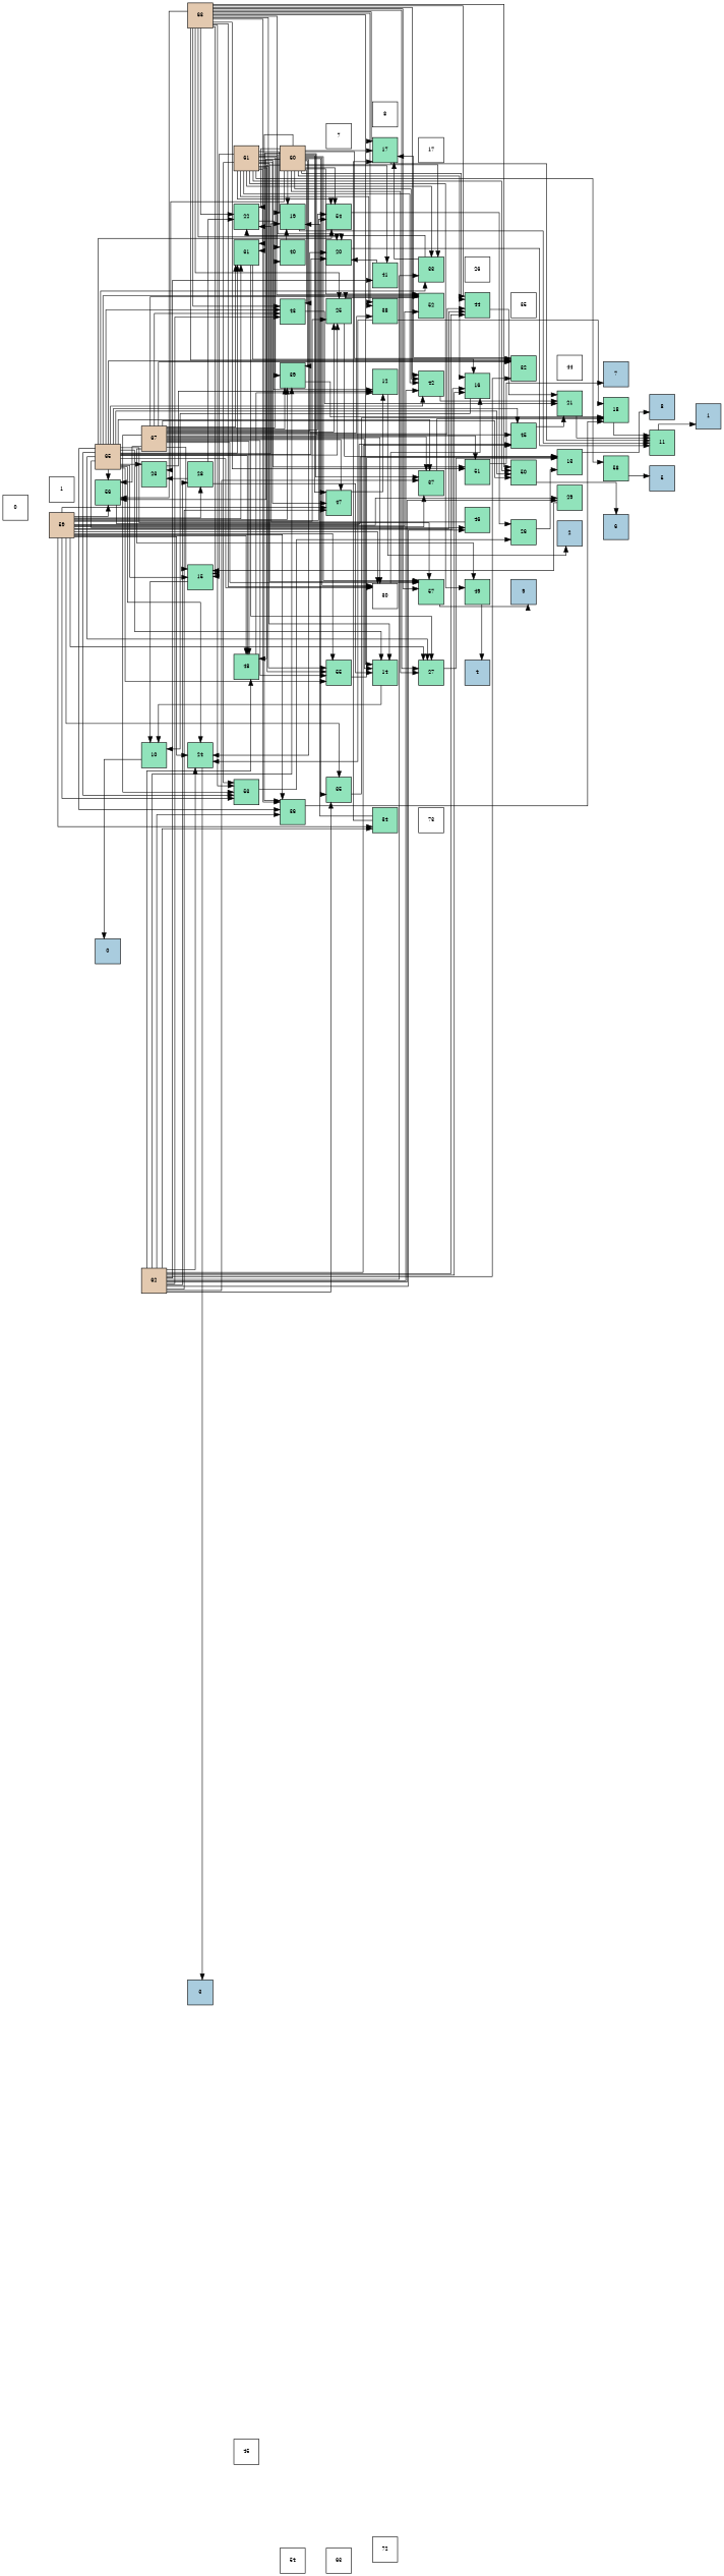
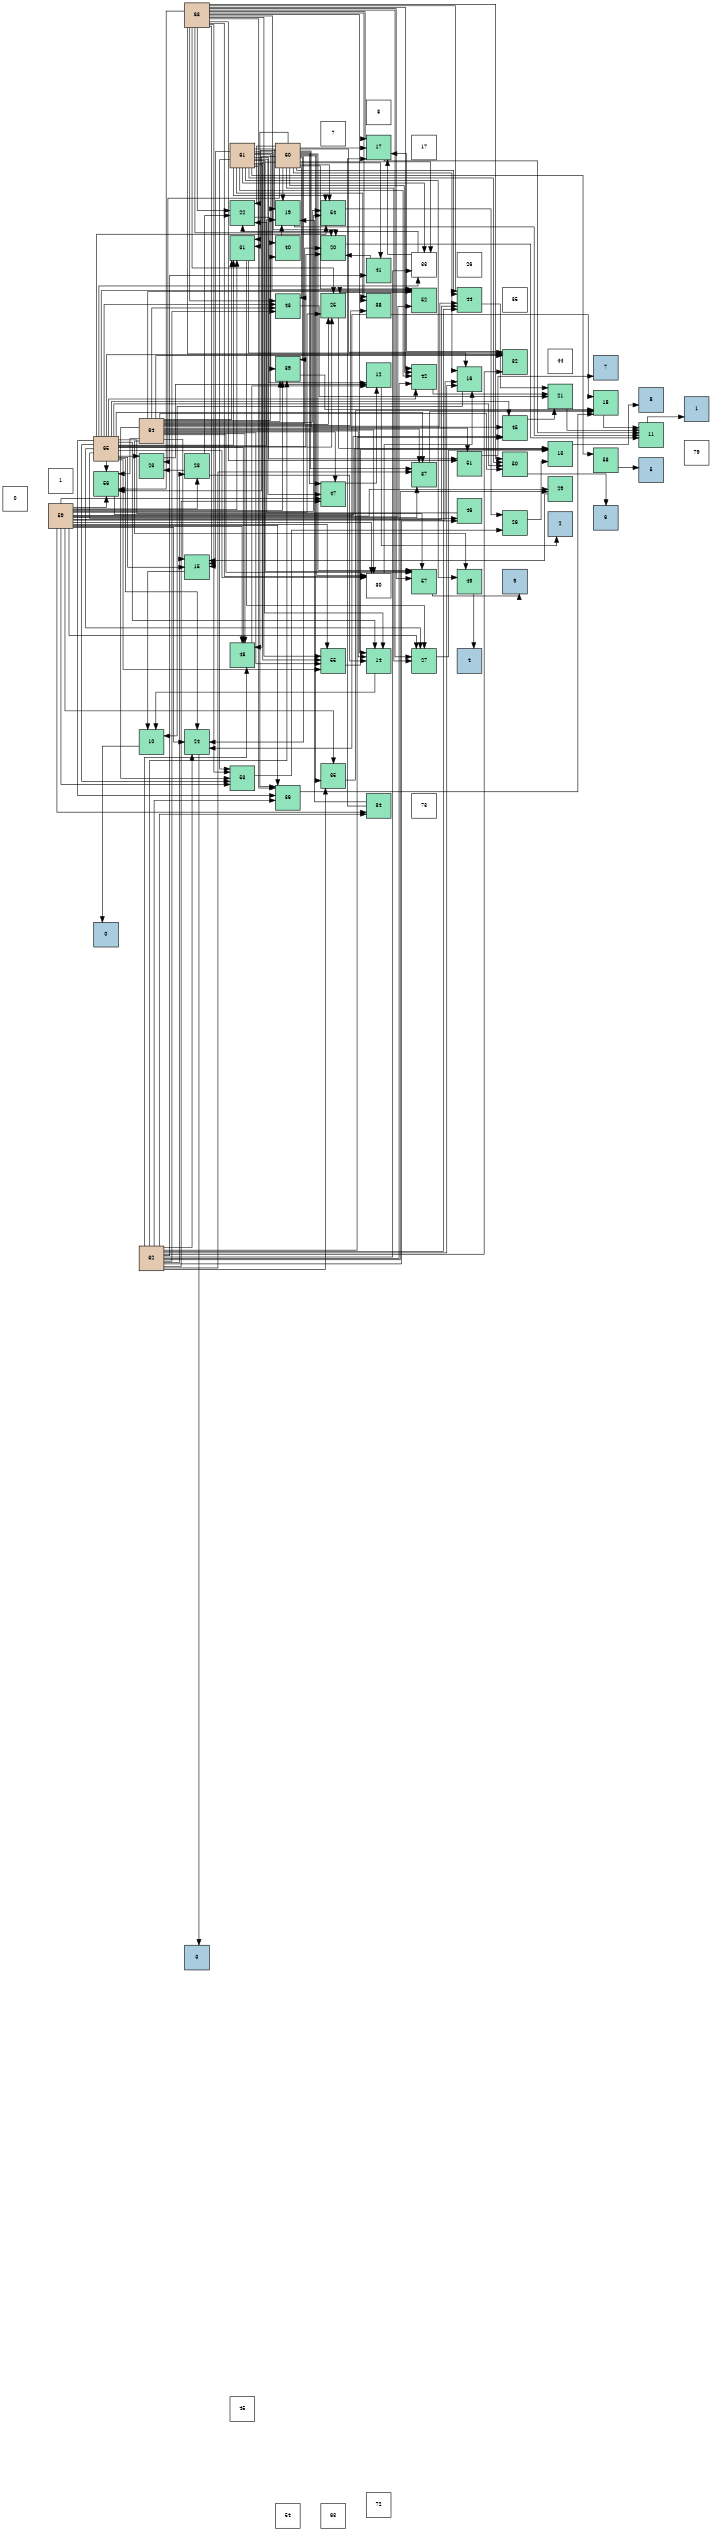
  digraph {
    rank=same
    rankdir=LR
    splines=ortho
    node [fillcolor="#91e3bb" fixedsize=true fontsize=8 shape=square style=filled]
    edge [constraint=false style=vis]
    n1 [fillcolor="#ffffff" label=0 width=0.6]
    n2 [fillcolor="#ffffff" label=1 width=0.6]
    n3 [fillcolor="#e3c9af" label=59 width=0.6]
    n4 [fillcolor="#e3c9af" label=65 width=0.6]
    n5 [label=56 width=0.6]
    n6 [label=54 width=0.6]
    n7 [label=31 width=0.6]
    n8 [label=24 width=0.6]
    n9 [label=48 width=0.6]
    n10 [label=25 width=0.6]
    n11 [label=52 width=0.6]
    n12 [label=53 width=0.6]
    n13 [label=36 width=0.6]
    n14 [label=55 width=0.6]
    n15 [fillcolor="#ffffff" label=30 width=0.6]
    n16 [label=37 width=0.6]
    n17 [label=45 width=0.6]
    n18 [label=27 width=0.6]
    n19 [label=28 width=0.6]
    n20 [label=44 width=0.6]
    n21 [label=39 width=0.6]
    n22 [label=47 width=0.6]
    n23 [label=16 width=0.6]
    n24 [label=35 width=0.6]
    n25 [fillcolor="#a9ccde" label=0 width=0.6]
    n26 [label=34 width=0.6]
    n27 [label=29 width=0.6]
-   n28 [fillcolor="#e3c9af" label=67 width=0.6]
+   n28 [fillcolor="#e3c9af" label=64 width=0.6]
    n29 [label=23 width=0.6]
    n30 [label=19 width=0.6]
    n31 [label=15 width=0.6]
    n32 [label=20 width=0.6]
-   n33 [label=33 width=0.6]
+   n33 [fillcolor="#ffffff" label=33 width=0.6]
    n34 [label=43 width=0.6]
    n35 [label=42 width=0.6]
    n36 [label=32 width=0.6]
    n37 [label=14 width=0.6]
    n38 [label=57 width=0.6]
    n39 [label=46 width=0.6]
    n40 [label=50 width=0.6]
    n41 [label=10 width=0.6]
    n42 [label=13 width=0.6]
    n43 [fillcolor="#e3c9af" label=63 width=0.6]
    n44 [label=40 width=0.6]
    n45 [label=38 width=0.6]
    n46 [label=51 width=0.6]
    n47 [label=49 width=0.6]
    n48 [label=12 width=0.6]
    n49 [label=11 width=0.6]
    n50 [label=17 width=0.6]
    n51 [label=41 width=0.6]
    n52 [label=26 width=0.6]
    n53 [label=22 width=0.6]
    n54 [fillcolor="#ffffff" label=26 width=0.6]
    n55 [fillcolor="#a9ccde" label=3 width=0.6]
    n56 [label=21 width=0.6]
    n57 [fillcolor="#ffffff" label=44 width=0.6]
    n58 [label=18 width=0.6]
    n59 [fillcolor="#a9ccde" label=9 width=0.6]
    n60 [fillcolor="#a9ccde" label=6 width=0.6]
    n61 [fillcolor="#a9ccde" label=4 width=0.6]
    n62 [fillcolor="#e3c9af" label=61 width=0.6]
    n63 [fillcolor="#ffffff" label=35 width=0.6]
    n64 [fillcolor="#a9ccde" label=7 width=0.6]
    n65 [fillcolor="#e3c9af" label=60 width=0.6]
    n66 [label=58 width=0.6]
    n67 [fillcolor="#ffffff" label=17 width=0.6]
    n68 [fillcolor="#ffffff" label=7 width=0.6]
    n69 [fillcolor="#a9ccde" label=5 width=0.6]
    n70 [fillcolor="#ffffff" label=8 width=0.6]
    n71 [fillcolor="#e3c9af" label=62 width=0.6]
    n72 [fillcolor="#ffffff" label=73 width=0.6]
    n73 [fillcolor="#a9ccde" label=8 width=0.6]
    n74 [fillcolor="#a9ccde" label=2 width=0.6]
    n75 [fillcolor="#a9ccde" label=1 width=0.6]
+   n76 [fillcolor="#ffffff" label=79 width=0.6]
    n77 [fillcolor="#ffffff" label=45 width=0.6]
    n78 [fillcolor="#ffffff" label=54 width=0.6]
    n79 [fillcolor="#ffffff" label=63 width=0.6]
    n80 [fillcolor="#ffffff" label=72 width=0.6]
    n1 -> n2 [constraint=true style=invis]
    n1 -> n3 [constraint=true style=invis]
    n2 -> n4 [constraint=true style=invis]
    n2 -> n5 [constraint=true style=invis]
    n3 -> n5
    n3 -> n5 [constraint=true style=invis]
    n3 -> n6
    n3 -> n7
    n3 -> n8
    n3 -> n9
    n3 -> n10
    n3 -> n11
    n3 -> n12
    n3 -> n13
    n3 -> n14
    n3 -> n15
    n3 -> n16
    n3 -> n17
    n3 -> n18
    n3 -> n19
    n3 -> n20
    n3 -> n21
    n3 -> n22
    n3 -> n23
    n3 -> n24
    n3 -> n25 [constraint=true style=invis]
    n3 -> n26
    n3 -> n27
    n4 -> n5
    n4 -> n6
    n4 -> n7
    n4 -> n8
    n4 -> n9
    n4 -> n10
    n4 -> n11
    n4 -> n12
    n4 -> n13
    n4 -> n14
    n4 -> n15
    n4 -> n16
    n4 -> n17
    n4 -> n18
    n4 -> n28 [constraint=true style=invis]
    n4 -> n29
    n4 -> n29 [constraint=true style=invis]
    n4 -> n30
    n4 -> n31
    n4 -> n32
    n4 -> n33
    n4 -> n34
    n4 -> n35
    n4 -> n36
    n4 -> n37
    n4 -> n38
    n4 -> n39
    n4 -> n40
    n5 -> n29 [constraint=true style=invis]
    n5 -> n41 [constraint=true style=invis]
    n5 -> n42
    n6 -> n50 [constraint=true style=invis]
    n6 -> n51 [constraint=true style=invis]
    n6 -> n52
    n7 -> n18
    n7 -> n23
    n7 -> n34 [constraint=true style=invis]
    n7 -> n44 [constraint=true style=invis]
    n8 -> n9 [constraint=true style=invis]
    n8 -> n12 [constraint=true style=invis]
    n8 -> n55
    n9 -> n21 [constraint=true style=invis]
    n9 -> n34 [constraint=true style=invis]
    n9 -> n48
    n10 -> n42
    n10 -> n45 [constraint=true style=invis]
    n10 -> n48 [constraint=true style=invis]
    n11 -> n10
    n11 -> n20 [constraint=true style=invis]
    n11 -> n23 [constraint=true style=invis]
    n12 -> n13 [constraint=true style=invis]
    n12 -> n21 [constraint=true style=invis]
    n12 -> n52
    n13 -> n14 [constraint=true style=invis]
    n13 -> n24 [constraint=true style=invis]
    n13 -> n58
    n14 -> n15 [constraint=true style=invis]
    n14 -> n37 [constraint=true style=invis]
    n14 -> n42
    n15 -> n16 [constraint=true style=invis]
    n15 -> n23
    n15 -> n38 [constraint=true style=invis]
    n16 -> n39 [constraint=true style=invis]
    n16 -> n46 [constraint=true style=invis]
    n16 -> n58
    n17 -> n42 [constraint=true style=invis]
    n17 -> n56
    n17 -> n56 [constraint=true style=invis]
    n18 -> n42
    n18 -> n47 [constraint=true style=invis]
    n18 -> n61 [constraint=true style=invis]
    n19 -> n7 [constraint=true style=invis]
    n19 -> n29
    n19 -> n37
    n19 -> n53
    n19 -> n53 [constraint=true style=invis]
    n20 -> n36 [constraint=true style=invis]
    n20 -> n56
    n20 -> n63 [constraint=true style=invis]
    n21 -> n14 [constraint=true style=invis]
    n21 -> n22 [constraint=true style=invis]
    n21 -> n58
    n22 -> n15 [constraint=true style=invis]
    n22 -> n48
    n22 -> n48 [constraint=true style=invis]
    n23 -> n17 [constraint=true style=invis]
    n23 -> n36 [constraint=true style=invis]
    n23 -> n41
    n24 -> n26 [constraint=true style=invis]
    n24 -> n37 [constraint=true style=invis]
    n24 -> n58
    n25 -> n41 [constraint=true style=invis]
    n25 -> n71 [constraint=true style=invis]
    n26 -> n18 [constraint=true style=invis]
    n26 -> n30
    n26 -> n50
    n26 -> n72 [constraint=true style=invis]
    n27 -> n31
    n27 -> n60 [constraint=true style=invis]
    n27 -> n66 [constraint=true style=invis]
    n28 -> n5
    n28 -> n6
    n28 -> n7
    n28 -> n9
    n28 -> n10
    n28 -> n11
    n28 -> n12
    n28 -> n14
    n28 -> n15
    n28 -> n16
    n28 -> n19 [constraint=true style=invis]
    n28 -> n20
    n28 -> n21
    n28 -> n22
    n28 -> n31
    n28 -> n32
    n28 -> n34
    n28 -> n36
    n28 -> n37
    n28 -> n38
    n28 -> n40
    n28 -> n43 [constraint=true style=invis]
    n28 -> n44
    n28 -> n45
    n28 -> n46
    n28 -> n47
    n29 -> n19 [constraint=true style=invis]
    n29 -> n31 [constraint=true style=invis]
    n29 -> n48
    n30 -> n6 [constraint=true style=invis]
    n30 -> n32 [constraint=true style=invis]
    n30 -> n49
    n31 -> n7 [constraint=true style=invis]
    n31 -> n9 [constraint=true style=invis]
    n31 -> n41
    n32 -> n45 [constraint=true style=invis]
    n32 -> n49
    n32 -> n51 [constraint=true style=invis]
    n33 -> n20 [constraint=true style=invis]
    n33 -> n50
    n33 -> n53
    n33 -> n54 [constraint=true style=invis]
    n34 -> n10 [constraint=true style=invis]
    n34 -> n22 [constraint=true style=invis]
    n34 -> n56
    n35 -> n23 [constraint=true style=invis]
    n35 -> n46 [constraint=true style=invis]
    n35 -> n56
    n36 -> n50
    n36 -> n56 [constraint=true style=invis]
    n36 -> n57 [constraint=true style=invis]
    n37 -> n18 [constraint=true style=invis]
    n37 -> n38 [constraint=true style=invis]
    n37 -> n41
    n38 -> n39 [constraint=true style=invis]
    n38 -> n47 [constraint=true style=invis]
    n38 -> n59
    n39 -> n40 [constraint=true style=invis]
    n39 -> n52 [constraint=true style=invis]
    n39 -> n53
    n40 -> n27 [constraint=true style=invis]
    n40 -> n42 [constraint=true style=invis]
    n40 -> n60
    n41 -> n8 [constraint=true style=invis]
    n41 -> n25
    n41 -> n31 [constraint=true style=invis]
    n42 -> n58 [constraint=true style=invis]
    n42 -> n66 [constraint=true style=invis]
    n42 -> n73
    n43 -> n5
    n43 -> n10
    n43 -> n12
    n43 -> n13
    n43 -> n14
    n43 -> n15
    n43 -> n18
    n43 -> n20
    n43 -> n31
    n43 -> n32
    n43 -> n34
    n43 -> n35
    n43 -> n36
    n43 -> n37
    n43 -> n38
    n43 -> n40
    n43 -> n44
    n43 -> n45
    n43 -> n46
    n43 -> n50
    n43 -> n53
    n43 -> n53 [constraint=true style=invis]
    n43 -> n62 [constraint=true style=invis]
    n44 -> n10 [constraint=true style=invis]
    n44 -> n30
    n44 -> n32 [constraint=true style=invis]
    n45 -> n8
    n45 -> n11 [constraint=true style=invis]
    n45 -> n35 [constraint=true style=invis]
    n45 -> n58
    n46 -> n17 [constraint=true style=invis]
    n46 -> n40 [constraint=true style=invis]
    n46 -> n64
    n47 -> n52 [constraint=true style=invis]
    n47 -> n59 [constraint=true style=invis]
    n47 -> n61
    n48 -> n16 [constraint=true style=invis]
    n48 -> n35 [constraint=true style=invis]
    n48 -> n74
    n49 -> n75
    n49 -> n75 [constraint=true style=invis]
+   n49 -> n76 [constraint=true style=invis]
    n50 -> n33 [constraint=true style=invis]
    n50 -> n49
    n50 -> n67 [constraint=true style=invis]
    n51 -> n11 [constraint=true style=invis]
    n51 -> n32
    n51 -> n33 [constraint=true style=invis]
    n52 -> n27 [constraint=true style=invis]
    n52 -> n42
    n52 -> n74 [constraint=true style=invis]
    n53 -> n30 [constraint=true style=invis]
    n53 -> n44 [constraint=true style=invis]
    n53 -> n48
    n54 -> n63 [constraint=true style=invis]
    n55 -> n12 [constraint=true style=invis]
    n55 -> n77 [constraint=true style=invis]
    n56 -> n49
    n56 -> n58 [constraint=true style=invis]
    n56 -> n64 [constraint=true style=invis]
    n57 -> n64 [constraint=true style=invis]
    n58 -> n49
    n58 -> n49 [constraint=true style=invis]
    n58 -> n73 [constraint=true style=invis]
    n59 -> n74 [constraint=true style=invis]
    n60 -> n69 [constraint=true style=invis]
    n61 -> n59 [constraint=true style=invis]
    n62 -> n6
    n62 -> n7
    n62 -> n11
    n62 -> n12
    n62 -> n14
    n62 -> n21
    n62 -> n22
    n62 -> n30
    n62 -> n30 [constraint=true style=invis]
    n62 -> n31
    n62 -> n32
    n62 -> n33
    n62 -> n35
    n62 -> n37
    n62 -> n38
    n62 -> n40
    n62 -> n45
    n62 -> n46
    n62 -> n47
    n62 -> n65 [constraint=true style=invis]
    n62 -> n66
    n63 -> n57 [constraint=true style=invis]
    n64 -> n73 [constraint=true style=invis]
    n65 -> n5
    n65 -> n6
    n65 -> n6 [constraint=true style=invis]
    n65 -> n7
    n65 -> n8
    n65 -> n9
    n65 -> n11
    n65 -> n13
    n65 -> n15
    n65 -> n16
    n65 -> n17
    n65 -> n18
    n65 -> n20
    n65 -> n21
    n65 -> n22
    n65 -> n23
    n65 -> n24
    n65 -> n29
    n65 -> n30
    n65 -> n33
    n65 -> n34
    n65 -> n35
    n65 -> n36
    n65 -> n38
    n65 -> n50
    n65 -> n51
    n65 -> n53
    n65 -> n68 [constraint=true style=invis]
    n66 -> n49 [constraint=true style=invis]
    n66 -> n69
    n66 -> n69 [constraint=true style=invis]
    n67 -> n54 [constraint=true style=invis]
    n68 -> n50 [constraint=true style=invis]
    n68 -> n70 [constraint=true style=invis]
+   n69 -> n76 [constraint=true style=invis]
    n70 -> n67 [constraint=true style=invis]
    n71 -> n8
    n71 -> n8 [constraint=true style=invis]
    n71 -> n9
    n71 -> n13
    n71 -> n16
    n71 -> n17
    n71 -> n19
    n71 -> n20
    n71 -> n21
    n71 -> n22
    n71 -> n23
    n71 -> n24
    n71 -> n26
    n71 -> n27
    n71 -> n33
    n71 -> n34
    n71 -> n35
    n71 -> n36
    n71 -> n39
    n71 -> n51
    n71 -> n55 [constraint=true style=invis]
    n72 -> n61 [constraint=true style=invis]
    n73 -> n75 [constraint=true style=invis]
    n74 -> n60 [constraint=true style=invis]
    n77 -> n13 [constraint=true style=invis]
    n77 -> n78 [constraint=true style=invis]
    n78 -> n24 [constraint=true style=invis]
    n78 -> n79 [constraint=true style=invis]
    n79 -> n26 [constraint=true style=invis]
    n79 -> n80 [constraint=true style=invis]
    n80 -> n72 [constraint=true style=invis]
  }
